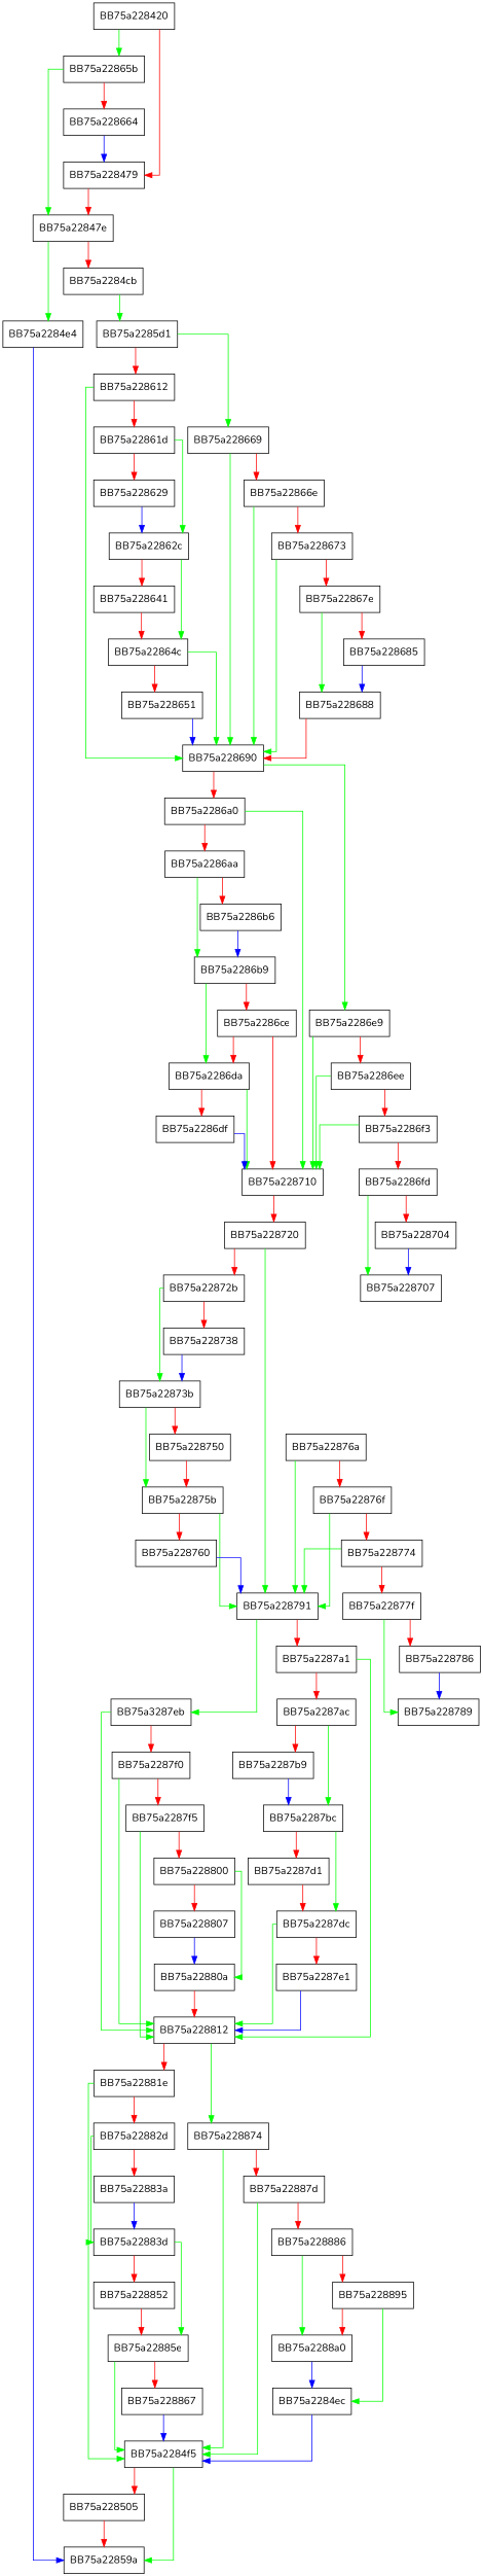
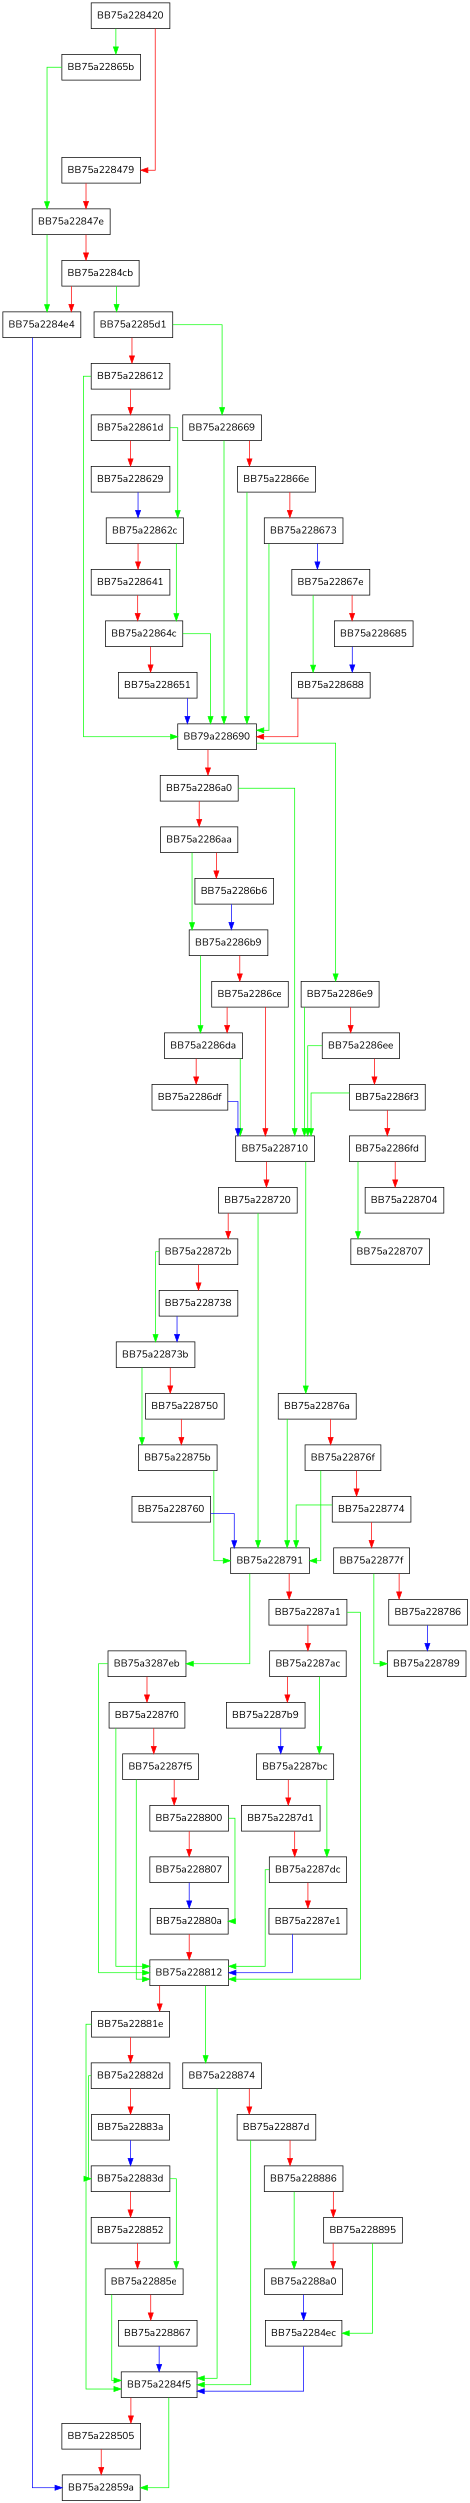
  digraph {
    fontname=Nunito
    splines=ortho
    node [fontname=Nunito shape=box]
    edge [color=red fontname=Nunito]
    BB75a228420
    BB75a22865b
    BB75a228479
    BB75a22847e
-   BB75a228664
    BB75a2284e4
    BB75a2284cb
    BB75a22859a
    BB75a2285d1
    BB75a228669
    BB75a228612
-   BB75a228690
+   BB75a228690 [label=BB79a228690]
    BB75a22866e
    BB75a22861d
    BB75a2284ec
    BB75a2284f5
    BB75a228505
    BB75a2286e9
    BB75a2286a0
    BB75a228673
    BB75a22862c
    BB75a228629
    BB75a228710
    BB75a2286ee
    BB75a2286aa
    BB75a22864c
    BB75a228641
    BB75a228651
    BB75a22867e
    BB75a228688
    BB75a228685
    BB75a22876a
    BB75a228720
    BB75a2286f3
    BB75a2286b9
    BB75a2286b6
    BB75a228791
    BB75a22876f
    BB75a22872b
    BB75a2286da
    BB75a2286ce
    BB75a2286df
    BB75a2286fd
    BB75a228707
    BB75a228704
    n46 [label=BB75a3287eb]
    BB75a2287a1
    BB75a228774
    BB75a22873b
    BB75a228738
    BB75a228812
    BB75a2287f0
    BB75a2287ac
    BB75a22875b
    BB75a228750
    BB75a228760
    BB75a22877f
    BB75a228789
    BB75a228786
    BB75a228874
    BB75a22881e
    BB75a2287f5
    BB75a2287bc
    BB75a2287b9
    BB75a22887d
    BB75a22882d
    BB75a2287dc
    BB75a2287d1
    BB75a2287e1
    BB75a228800
    BB75a22880a
    BB75a228807
    BB75a228886
    BB75a22883d
    BB75a22883a
    BB75a22885e
    BB75a228852
    BB75a228867
    BB75a228895
    BB75a2288a0
    BB75a228420 -> BB75a22865b [color=green]
    BB75a228420 -> BB75a228479
    BB75a22865b -> BB75a22847e [color=green]
-   BB75a22865b -> BB75a228664
    BB75a228479 -> BB75a22847e
    BB75a22847e -> BB75a2284e4 [color=green]
    BB75a22847e -> BB75a2284cb
-   BB75a228664 -> BB75a228479 [color=blue]
    BB75a2284e4 -> BB75a22859a [color=blue]
+   BB75a2284cb -> BB75a2284e4
    BB75a2284cb -> BB75a2285d1 [color=green]
    BB75a2285d1 -> BB75a228669 [color=green]
    BB75a2285d1 -> BB75a228612
    BB75a228669 -> BB75a228690 [color=green]
    BB75a228669 -> BB75a22866e
    BB75a228612 -> BB75a228690 [color=green]
    BB75a228612 -> BB75a22861d
    BB75a228690 -> BB75a2286e9 [color=green]
    BB75a228690 -> BB75a2286a0
    BB75a22866e -> BB75a228690 [color=green]
    BB75a22866e -> BB75a228673
    BB75a22861d -> BB75a22862c [color=green]
    BB75a22861d -> BB75a228629
    BB75a2284ec -> BB75a2284f5 [color=blue]
    BB75a2284f5 -> BB75a22859a [color=green]
    BB75a2284f5 -> BB75a228505
    BB75a228505 -> BB75a22859a
    BB75a2286e9 -> BB75a228710 [color=green]
    BB75a2286e9 -> BB75a2286ee
    BB75a2286a0 -> BB75a228710 [color=green]
    BB75a2286a0 -> BB75a2286aa
    BB75a228673 -> BB75a228690 [color=green]
-   BB75a228673 -> BB75a22867e
+   BB75a228673 -> BB75a22867e [color=blue]
    BB75a22862c -> BB75a22864c [color=green]
    BB75a22862c -> BB75a228641
    BB75a228629 -> BB75a22862c [color=blue]
+   BB75a228710 -> BB75a22876a [color=green]
    BB75a228710 -> BB75a228720
    BB75a2286ee -> BB75a228710 [color=green]
    BB75a2286ee -> BB75a2286f3
    BB75a2286aa -> BB75a2286b9 [color=green]
    BB75a2286aa -> BB75a2286b6
    BB75a22864c -> BB75a228690 [color=green]
    BB75a22864c -> BB75a228651
    BB75a228641 -> BB75a22864c
    BB75a228651 -> BB75a228690 [color=blue]
    BB75a22867e -> BB75a228688 [color=green]
    BB75a22867e -> BB75a228685
    BB75a228688 -> BB75a228690
    BB75a228685 -> BB75a228688 [color=blue]
    BB75a22876a -> BB75a228791 [color=green]
    BB75a22876a -> BB75a22876f
    BB75a228720 -> BB75a228791 [color=green]
    BB75a228720 -> BB75a22872b
    BB75a2286f3 -> BB75a228710 [color=green]
    BB75a2286f3 -> BB75a2286fd
    BB75a2286b9 -> BB75a2286da [color=green]
    BB75a2286b9 -> BB75a2286ce
    BB75a2286b6 -> BB75a2286b9 [color=blue]
    BB75a228791 -> n46 [color=green]
    BB75a228791 -> BB75a2287a1
    BB75a22876f -> BB75a228791 [color=green]
    BB75a22876f -> BB75a228774
    BB75a22872b -> BB75a22873b [color=green]
    BB75a22872b -> BB75a228738
    BB75a2286da -> BB75a228710 [color=green]
    BB75a2286da -> BB75a2286df
    BB75a2286ce -> BB75a228710
    BB75a2286ce -> BB75a2286da
    BB75a2286df -> BB75a228710 [color=blue]
    BB75a2286fd -> BB75a228707 [color=green]
    BB75a2286fd -> BB75a228704
-   BB75a228704 -> BB75a228707 [color=blue]
    n46 -> BB75a228812 [color=green]
    n46 -> BB75a2287f0
    BB75a2287a1 -> BB75a228812 [color=green]
    BB75a2287a1 -> BB75a2287ac
    BB75a228774 -> BB75a228791 [color=green]
    BB75a228774 -> BB75a22877f
    BB75a22873b -> BB75a22875b [color=green]
    BB75a22873b -> BB75a228750
    BB75a228738 -> BB75a22873b [color=blue]
    BB75a228812 -> BB75a228874 [color=green]
    BB75a228812 -> BB75a22881e
    BB75a2287f0 -> BB75a228812 [color=green]
    BB75a2287f0 -> BB75a2287f5
    BB75a2287ac -> BB75a2287bc [color=green]
    BB75a2287ac -> BB75a2287b9
    BB75a22875b -> BB75a228791 [color=green]
-   BB75a22875b -> BB75a228760
    BB75a228750 -> BB75a22875b
    BB75a228760 -> BB75a228791 [color=blue]
    BB75a22877f -> BB75a228789 [color=green]
    BB75a22877f -> BB75a228786
    BB75a228786 -> BB75a228789 [color=blue]
    BB75a228874 -> BB75a2284f5 [color=green]
    BB75a228874 -> BB75a22887d
    BB75a22881e -> BB75a2284f5 [color=green]
    BB75a22881e -> BB75a22882d
    BB75a2287f5 -> BB75a228812 [color=green]
    BB75a2287f5 -> BB75a228800
    BB75a2287bc -> BB75a2287dc [color=green]
    BB75a2287bc -> BB75a2287d1
    BB75a2287b9 -> BB75a2287bc [color=blue]
    BB75a22887d -> BB75a2284f5 [color=green]
    BB75a22887d -> BB75a228886
    BB75a22882d -> BB75a22883d [color=green]
    BB75a22882d -> BB75a22883a
    BB75a2287dc -> BB75a228812 [color=green]
    BB75a2287dc -> BB75a2287e1
    BB75a2287d1 -> BB75a2287dc
    BB75a2287e1 -> BB75a228812 [color=blue]
    BB75a228800 -> BB75a22880a [color=green]
    BB75a228800 -> BB75a228807
    BB75a22880a -> BB75a228812
    BB75a228807 -> BB75a22880a [color=blue]
    BB75a228886 -> BB75a228895
    BB75a228886 -> BB75a2288a0 [color=green]
    BB75a22883d -> BB75a22885e [color=green]
    BB75a22883d -> BB75a228852
    BB75a22883a -> BB75a22883d [color=blue]
    BB75a22885e -> BB75a2284f5 [color=green]
    BB75a22885e -> BB75a228867
    BB75a228852 -> BB75a22885e
    BB75a228867 -> BB75a2284f5 [color=blue]
    BB75a228895 -> BB75a2284ec [color=green]
    BB75a228895 -> BB75a2288a0
    BB75a2288a0 -> BB75a2284ec [color=blue]
  }
